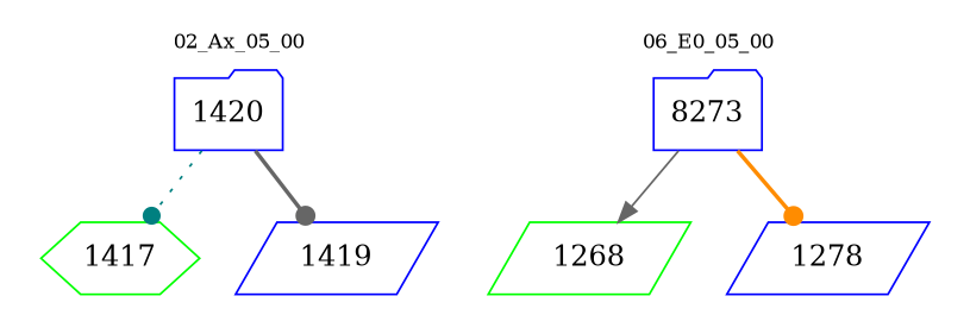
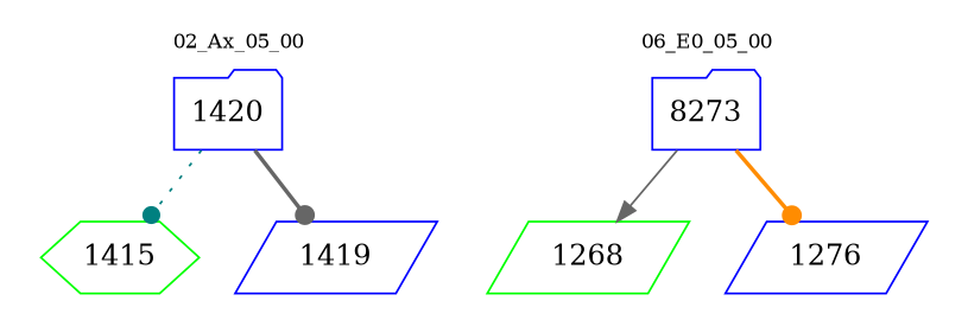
  digraph {
    node [color=blue shape=parallelogram]
    edge [arrowhead=dot color=gray40 style=bold]
    n1 [label=1420 shape=folder]
-   n2 [color=green label=1417 shape=hexagon]
+   n2 [color=green label=1415 shape=hexagon]
    n3 [label=1419]
    n4 [label=8273 shape=folder]
    n5 [color=green label=1268]
-   n6 [label=1278]
+   n6 [label=1276]
    subgraph cluster_1 {
      color=white
      fontsize=10
      label="02_Ax_05_00"
      n1
      n2
      n3
    }
    subgraph cluster_2 {
      color=white
      fontsize=10
      label="06_E0_05_00"
      n4
      n5
      n6
    }
    n1 -> n2 [color=teal style=dotted]
    n1 -> n3
    n4 -> n5 [arrowhead=normal style=solid]
    n4 -> n6 [color=darkorange]
  }
